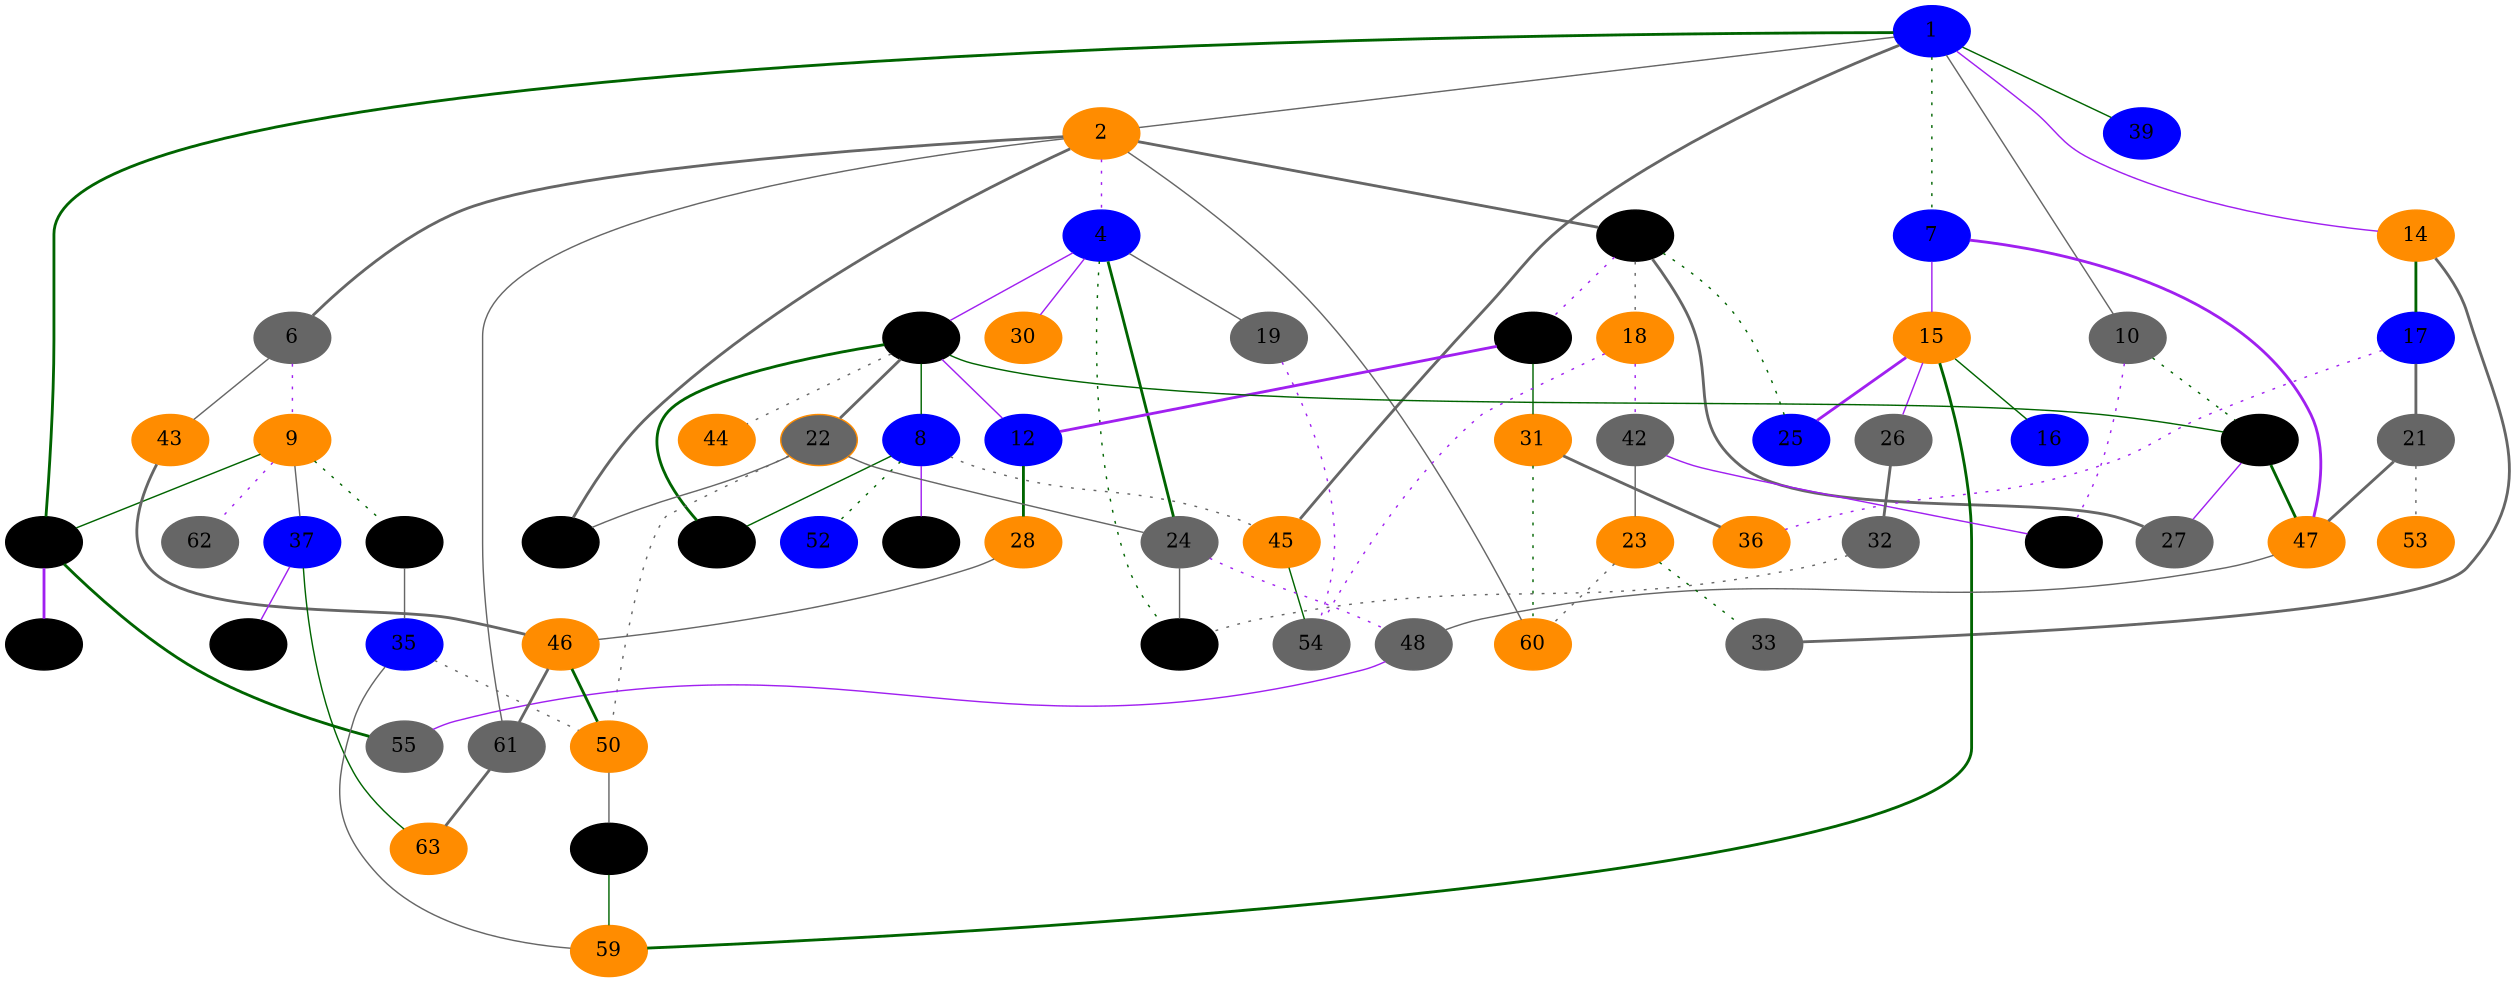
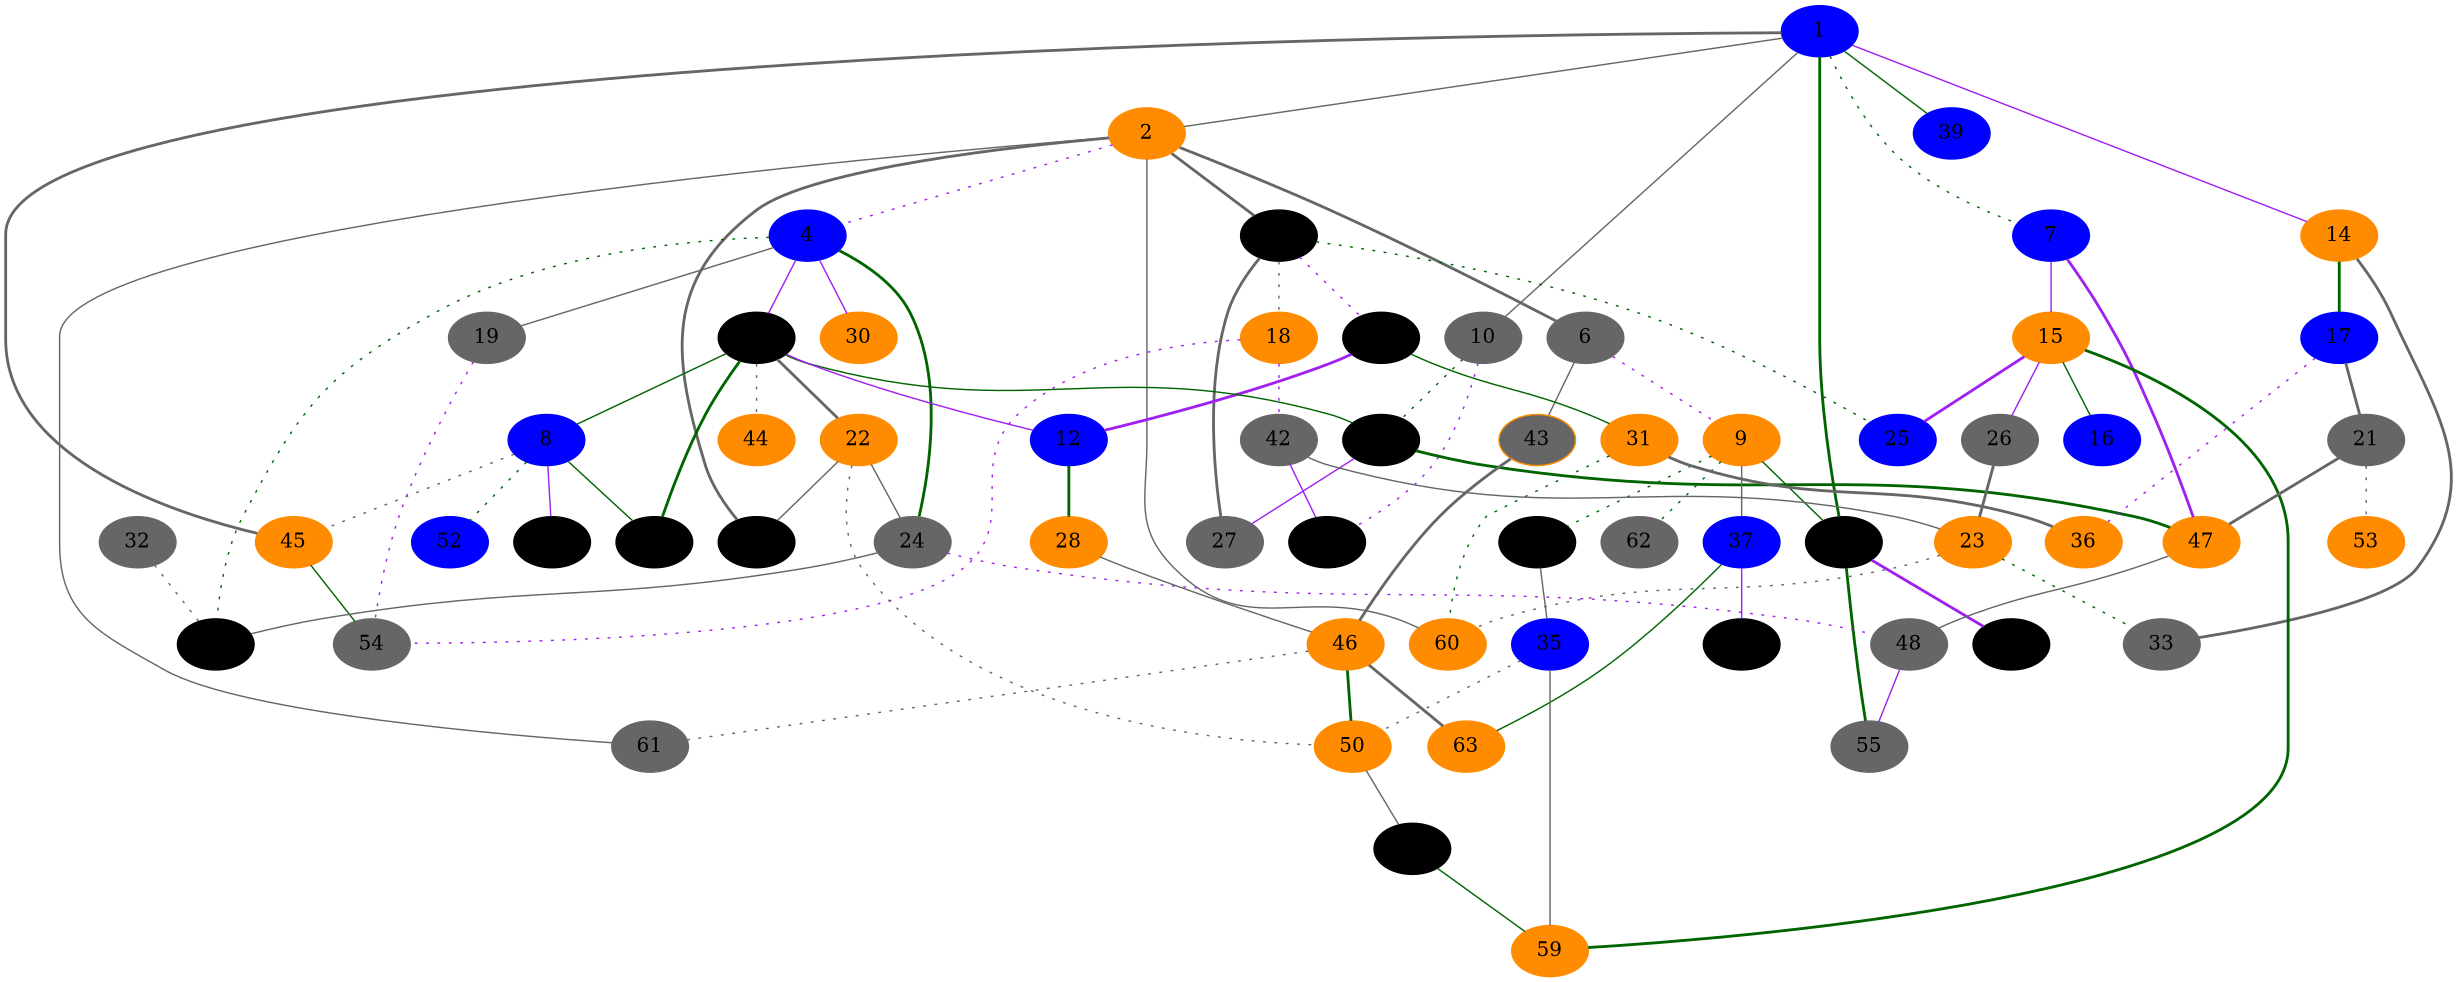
  graph {
    node [color=darkorange style=filled]
    edge [color=gray40 style=solid]
    1 [color=blue]
    2
    7 [color=blue]
    10 [color=gray40]
    14
    29 [color=black]
    39 [color=blue]
    45
    3 [color=black]
    4 [color=blue]
    6 [color=gray40]
    56 [color=black]
    60
    61 [color=gray40]
    15
    47
    13 [color=black]
    49 [color=black]
    17 [color=blue]
    33 [color=gray40]
    55 [color=gray40]
    58 [color=black]
    54 [color=gray40]
    11 [color=black]
    18
    25 [color=blue]
    27 [color=gray40]
    5 [color=black]
    19 [color=gray40]
    24 [color=gray40]
    30
    34 [color=black]
    9
-   43
+   43 [fillcolor=gray40]
    63
    12 [color=blue]
    31
    42 [color=gray40]
    8 [color=blue]
-   22 [fillcolor=gray40]
+   22
    40 [color=black]
    44
    48 [color=gray40]
    52 [color=blue]
    57 [color=black]
    28
    50
    20 [color=black]
    37 [color=blue]
    62 [color=gray40]
    46
    16 [color=blue]
    26 [color=gray40]
    59
    35 [color=blue]
    38 [color=black]
    36
    21 [color=gray40]
    32 [color=gray40]
    53
    23
    51 [color=black]
    1 -- 2
    1 -- 7 [color=darkgreen style=dotted]
    1 -- 10
    1 -- 14 [color=purple]
    1 -- 29 [color=darkgreen style=bold]
    1 -- 39 [color=darkgreen]
    1 -- 45 [style=bold]
    2 -- 3 [style=bold]
    2 -- 4 [color=purple style=dotted]
    2 -- 6 [style=bold]
    2 -- 56 [style=bold]
    2 -- 60
    2 -- 61
    7 -- 15 [color=purple]
    7 -- 47 [color=purple style=bold]
    10 -- 13 [color=darkgreen style=dotted]
    10 -- 49 [color=purple style=dotted]
    14 -- 17 [color=darkgreen style=bold]
    14 -- 33 [style=bold]
    29 -- 55 [color=darkgreen style=bold]
    29 -- 58 [color=purple style=bold]
    45 -- 54 [color=darkgreen]
    3 -- 11 [color=purple style=dotted]
    3 -- 18 [style=dotted]
    3 -- 25 [color=darkgreen style=dotted]
    3 -- 27 [style=bold]
    4 -- 5 [color=purple]
    4 -- 19
    4 -- 24 [color=darkgreen style=bold]
    4 -- 30 [color=purple]
    4 -- 34 [color=darkgreen style=dotted]
    6 -- 9 [color=purple style=dotted]
    6 -- 43
-   61 -- 63 [style=bold]
+   46 -- 63 [style=bold]
    15 -- 25 [color=purple style=bold]
    15 -- 16 [color=darkgreen]
    15 -- 26 [color=purple]
    15 -- 59 [color=darkgreen style=bold]
    47 -- 48
    13 -- 47 [color=darkgreen style=bold]
    13 -- 27 [color=purple]
    17 -- 36 [color=purple style=dotted]
    17 -- 21 [style=bold]
    11 -- 12 [color=purple style=bold]
    11 -- 31 [color=darkgreen]
    18 -- 54 [color=purple style=dotted]
    18 -- 42 [color=purple style=dotted]
    5 -- 13 [color=darkgreen]
    5 -- 12 [color=purple]
    5 -- 8 [color=darkgreen]
    5 -- 22 [style=bold]
    5 -- 40 [color=darkgreen style=bold]
    5 -- 44 [style=dotted]
    19 -- 54 [color=purple style=dotted]
    24 -- 34
    24 -- 48 [color=purple style=dotted]
    9 -- 29 [color=darkgreen]
    9 -- 20 [color=darkgreen style=dotted]
    9 -- 37
-   9 -- 62 [color=purple style=dotted]
+   9 -- 62 [color=darkgreen style=dotted]
    43 -- 46 [style=bold]
    12 -- 28 [color=darkgreen style=bold]
    31 -- 60 [color=darkgreen style=dotted]
    31 -- 36 [style=bold]
    42 -- 49 [color=purple]
    42 -- 23
    8 -- 45 [style=dotted]
    8 -- 40 [color=darkgreen]
    8 -- 52 [color=darkgreen style=dotted]
    8 -- 57 [color=purple]
    22 -- 56
    22 -- 24
    22 -- 50 [style=dotted]
    48 -- 55 [color=purple]
    28 -- 46
    50 -- 51
    20 -- 35
    37 -- 63 [color=darkgreen]
    37 -- 38 [color=purple]
-   46 -- 61 [style=bold]
+   46 -- 61 [style=dotted]
    46 -- 50 [color=darkgreen style=bold]
-   26 -- 32 [style=bold]
+   26 -- 23 [style=bold]
    35 -- 50 [style=dotted]
    35 -- 59
    21 -- 47 [style=bold]
    21 -- 53 [style=dotted]
    32 -- 34 [style=dotted]
    23 -- 60 [style=dotted]
    23 -- 33 [color=darkgreen style=dotted]
    51 -- 59 [color=darkgreen]
  }
